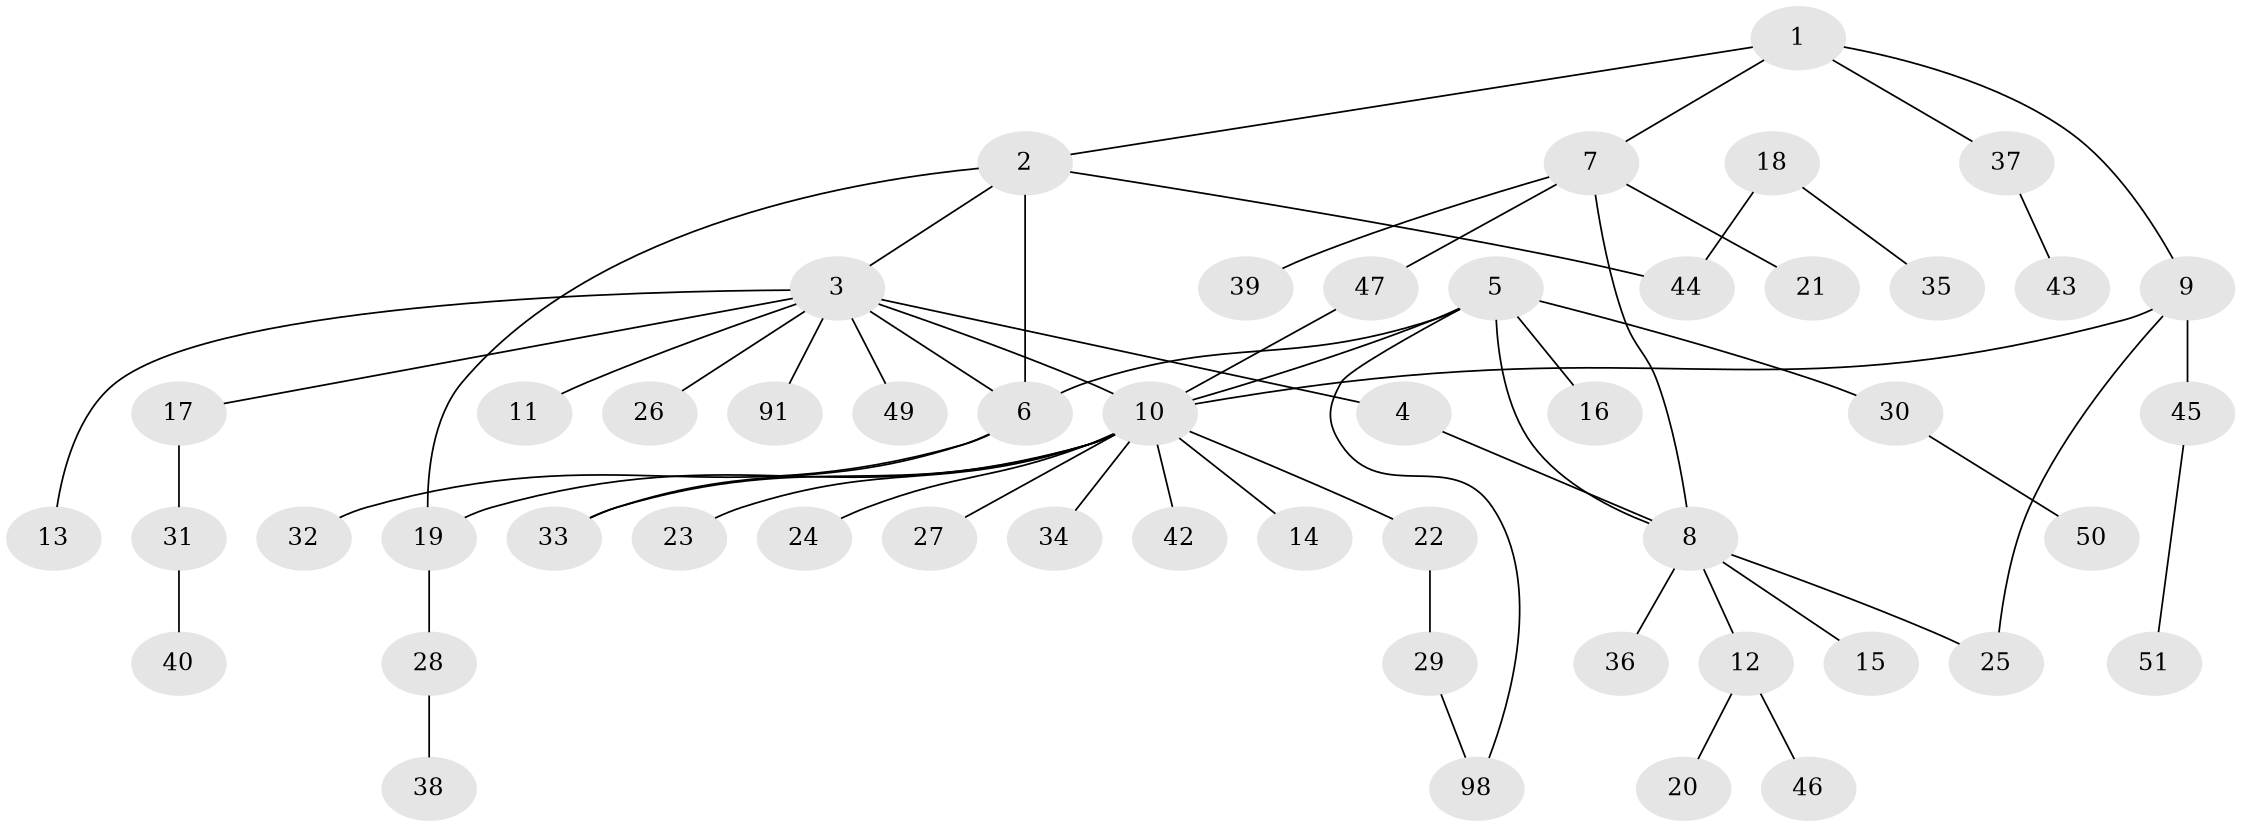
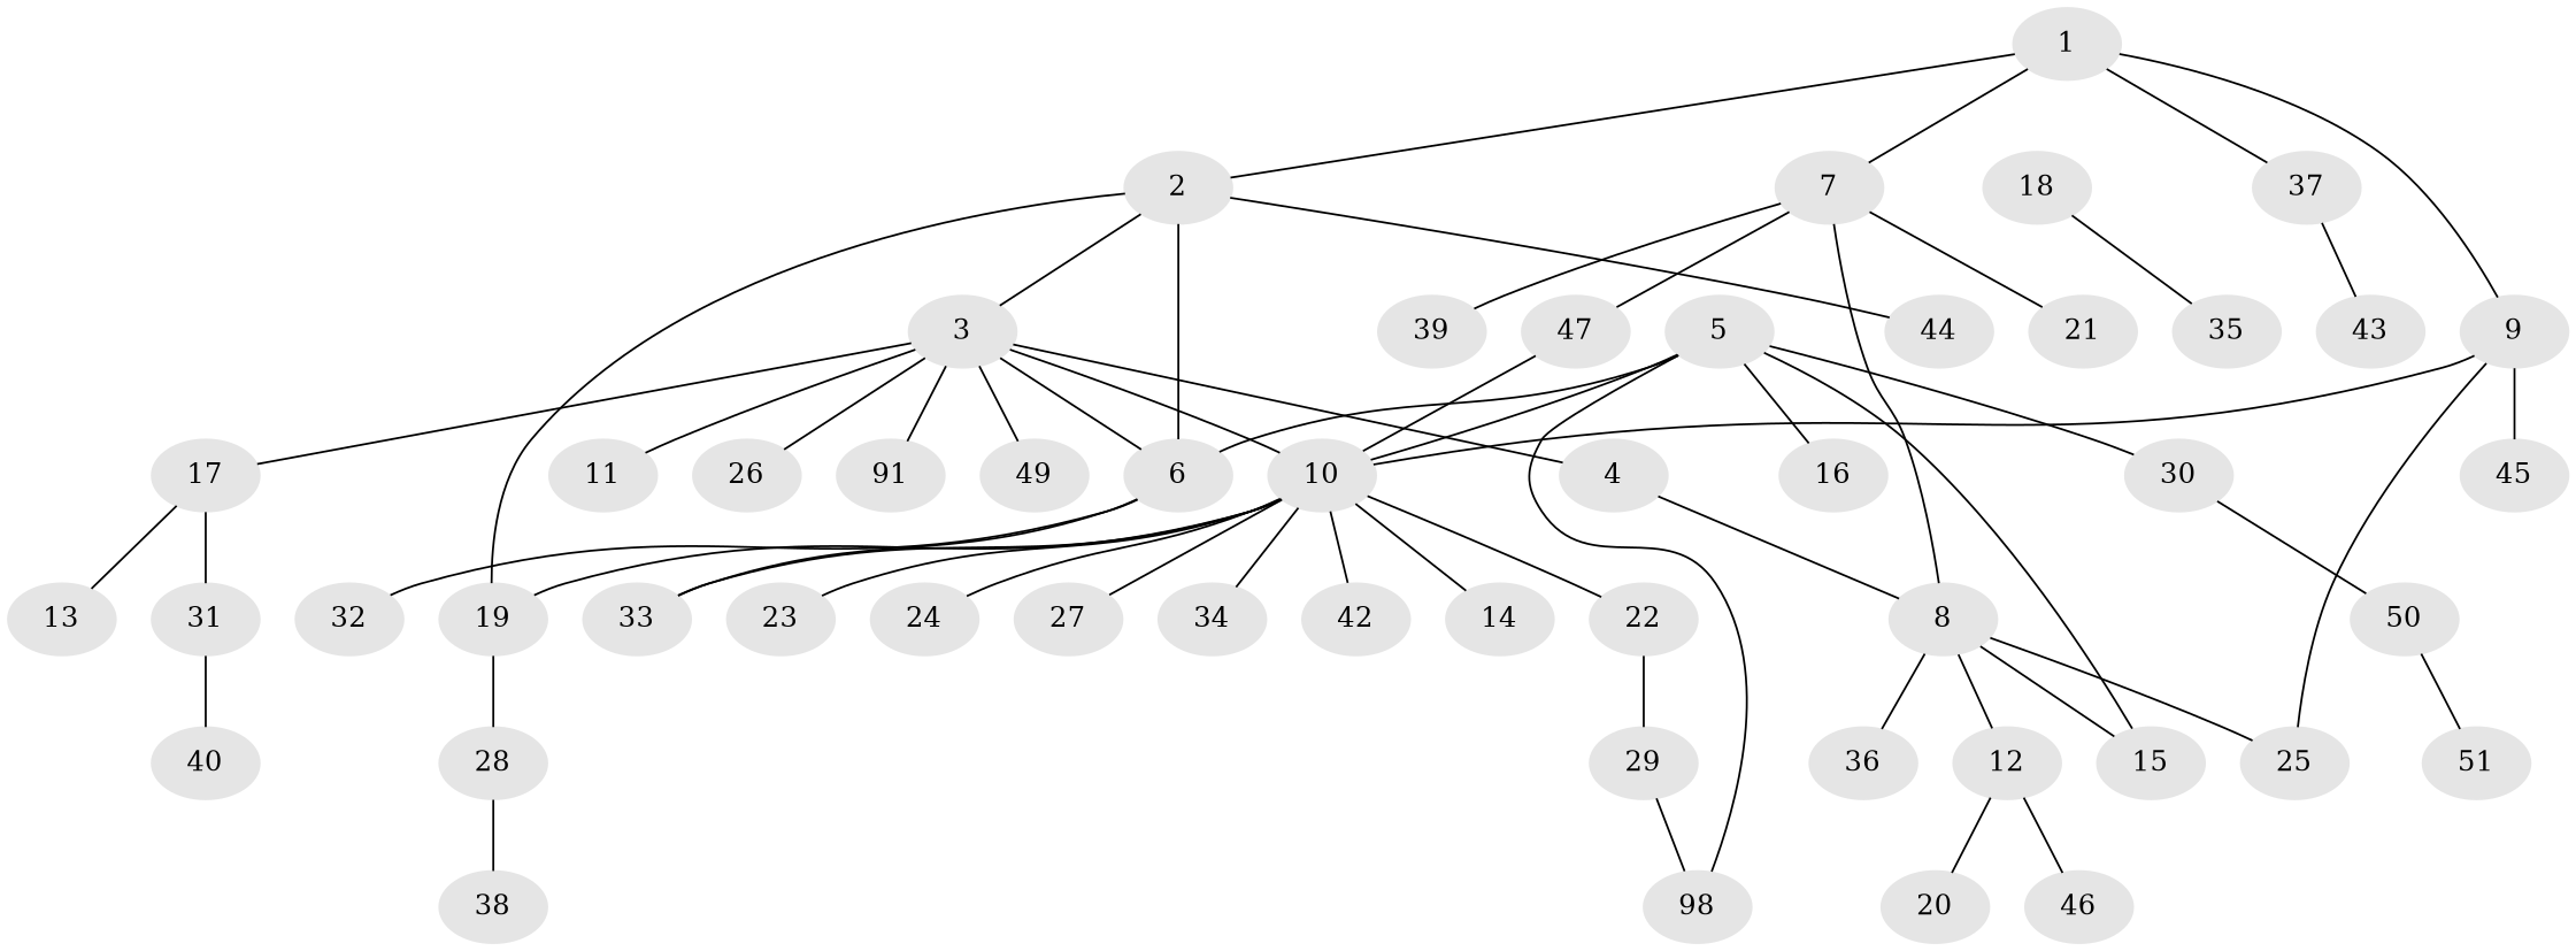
  graph {
    node [color=gray90 style=filled]
    1
    2
    7
    9
    37
    3
    6
    19
    44
    8
    21
    39
    47
    10
    25
    45
    43
    4
    11
    13
    17
    26
    n23 [label=91]
    49
    32
    33
    18
    35
    28
    14
    22
    23
    24
    27
    34
    42
    31
    12
    15
    36
    5
    16
    30
    n44 [label=98]
    50
    20
    46
    29
    40
    38
    51
    1 -- 2
    1 -- 7
    1 -- 9
    1 -- 37
    2 -- 3
    2 -- 6
    2 -- 19
    2 -- 44
    7 -- 8
    7 -- 21
    7 -- 39
    7 -- 47
    9 -- 10
    9 -- 25
    9 -- 45
    37 -- 43
    3 -- 6
    3 -- 10
    3 -- 4
    3 -- 11
-   3 -- 13
+   17 -- 13
    3 -- 17
    3 -- 26
    3 -- n23
    3 -- 49
    6 -- 32
    6 -- 33
    19 -- 28
    8 -- 25
    8 -- 12
    8 -- 15
    8 -- 36
    47 -- 10
    10 -- 19
    10 -- 33
    10 -- 14
    10 -- 22
    10 -- 23
    10 -- 24
    10 -- 27
    10 -- 34
    10 -- 42
    4 -- 8
    17 -- 31
-   18 -- 44
    18 -- 35
    28 -- 38
    22 -- 29
    31 -- 40
    12 -- 20
    12 -- 46
    5 -- 6
-   5 -- 8
+   5 -- 15
    5 -- 10
    5 -- 16
    5 -- 30
    5 -- n44
    30 -- 50
-   45 -- 51
+   50 -- 51
    29 -- n44
  }
